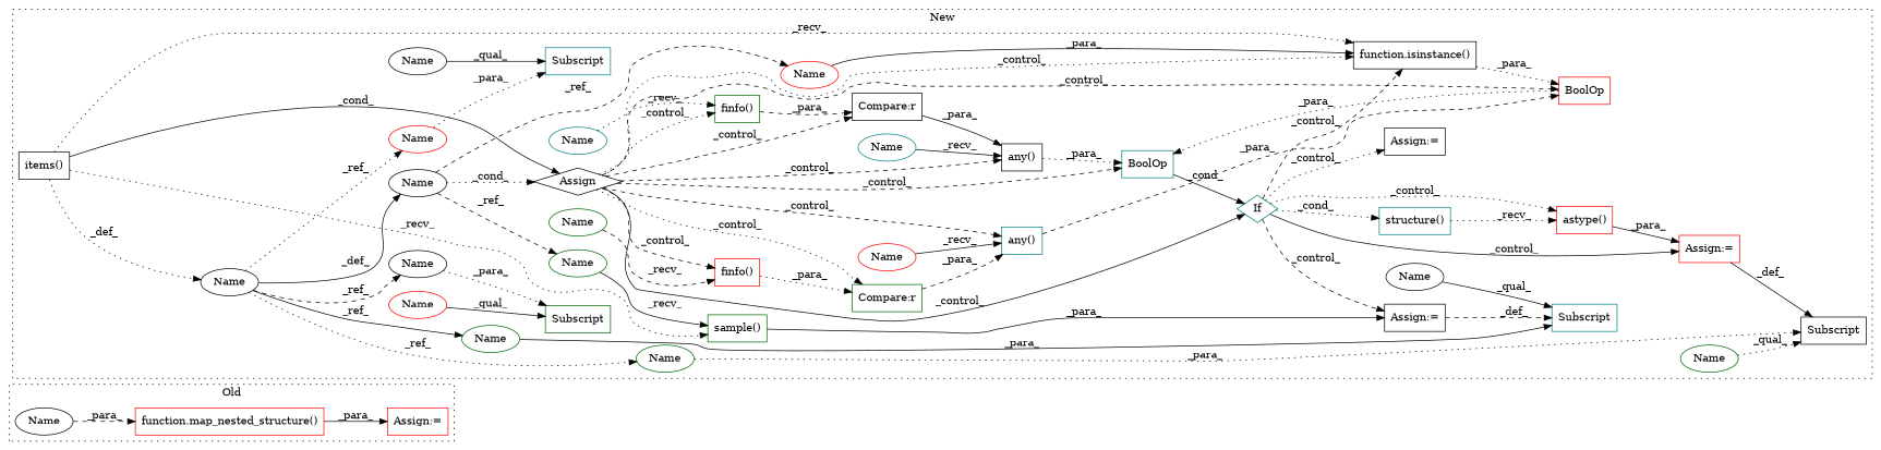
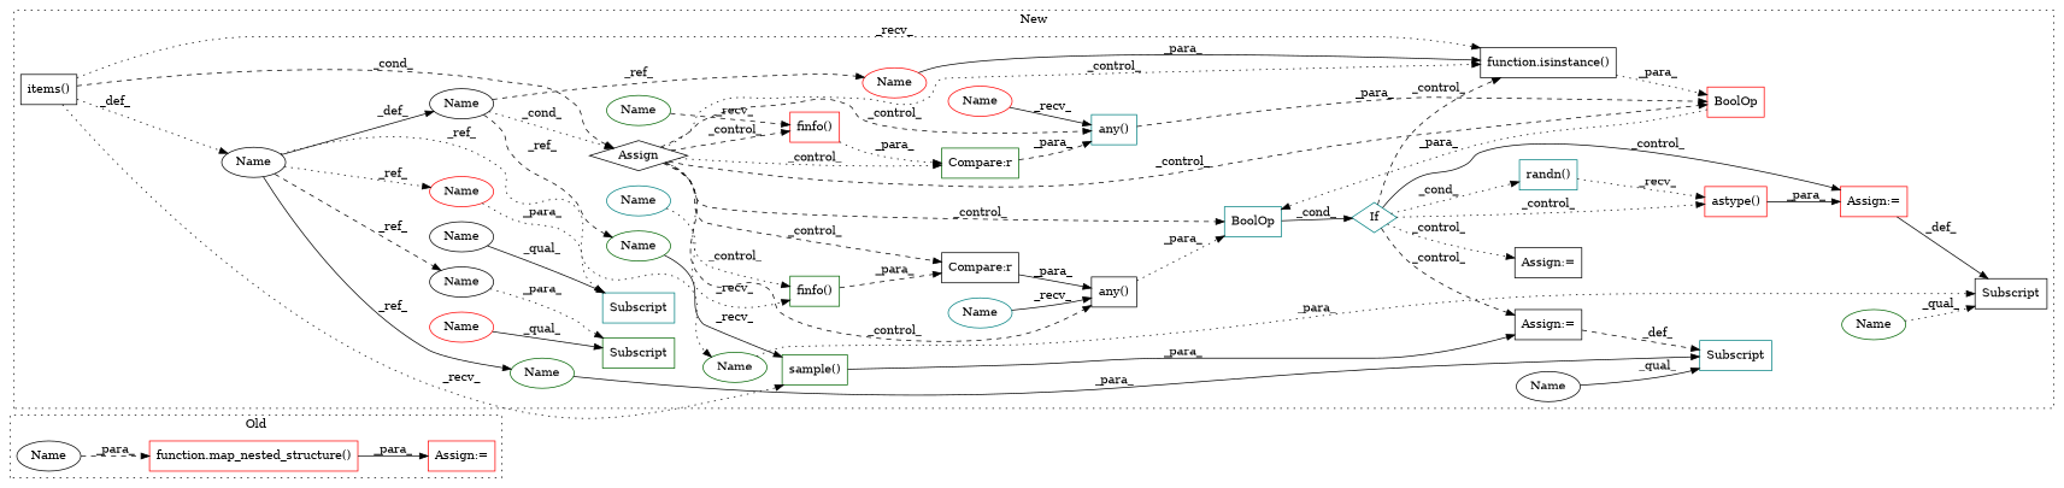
  digraph {
    rankdir=LR
    node [a=87 color=black l=3 s=5575 shape=box]
    edge [style=dotted]
    n1 [a=75 color=red l="21,16" label="function.map_nested_structure()" s="5541,5599"]
    n2 [a=68 color=red label="Assign:=" s=5538]
    n3 [l=16 label=Name s=5562 shape=ellipse]
    n4 [a=75 l=24 label="items()" s=5530]
    n5 [a=72 color=teal l=179 label=BoolOp]
    n6 [label=Name s=5523 shape=ellipse]
    n7 [a=68 label="Assign:=" s=6246]
    n8 [a=96 color=teal label=If s=5572 shape=diamond]
    n9 [a=63 color=darkgreen l="18,0" label=Subscript s="5614,0"]
    n10 [a=40 color=darkgreen l=50 label="Compare:r" s=5614]
    n11 [a=40 l=51 label="Compare:r" s=5702]
    n12 [a=63 color=teal l="18,0" label=Subscript s="5702,0"]
    n13 [a=75 color=red l="35,1" label="astype()" s="5915,5960"]
    n14 [a=63 l="25,0" label=Subscript s="5887,0"]
    n15 [l=7 label=Name s=5514 shape=ellipse]
    n16 [a=63 color=teal l="25,0" label=Subscript s="6221,0"]
    n17 [a=75 color=darkgreen l="9,1" label="finfo()" s="5729,5748"]
    n18 [a=75 color=red l="9,1" label="finfo()" s="5640,5659"]
-   n19 [a=75 color=teal l="16,10" label="structure()" s="5915,5932"]
+   n19 [a=75 color=teal l="16,10" label="randn()" s="5915,5932"]
    n20 [a=72 color=red l=10 label=BoolOp]
    n21 [a=75 color=teal l="7,1" label="any()" s="5607,5664"]
    n22 [a=107 l="4,18" label=Assign s="5510,5554" shape=diamond]
    n23 [a=75 l="7,1" label="any()" s="5695,5753"]
    n24 [a=75 color=darkgreen l=12 label="sample()" s=6249]
    n25 [a=75 l="11,1" label="function.isinstance()" s="5575,5601"]
    n26 [a=68 color=red label="Assign:=" s=5912]
    n27 [a=68 label="Assign:=" s=6193]
    n28 [color=red label=Name s=5586 shape=ellipse]
    n29 [color=darkgreen label=Name s=6249 shape=ellipse]
    n30 [l=7 label=Name s=5624 shape=ellipse]
    n31 [color=red l=7 label=Name s=5712 shape=ellipse]
    n32 [color=darkgreen l=7 label=Name s=6238 shape=ellipse]
    n33 [color=darkgreen l=7 label=Name s=5904 shape=ellipse]
    n34 [color=teal l=2 label=Name s=5729 shape=ellipse]
    n35 [color=darkgreen l=2 label=Name s=5640 shape=ellipse]
    n36 [color=red l=2 label=Name s=5607 shape=ellipse]
    n37 [color=teal l=2 label=Name s=5695 shape=ellipse]
    n38 [l=16 label=Name s=6221 shape=ellipse]
    n39 [color=darkgreen l=16 label=Name s=5887 shape=ellipse]
    n40 [l=9 label=Name s=5702 shape=ellipse]
    n41 [color=red l=9 label=Name s=5614 shape=ellipse]
    subgraph cluster_1 {
      label=Old
      style=dotted
      n1
      n2
      n3
    }
    subgraph cluster_2 {
      label=New
      style=dotted
      n4
      n5
      n6
      n7
      n8
      n9
      n10
      n11
      n12
      n13
      n14
      n15
      n16
      n17
      n18
      n19
      n20
      n21
      n22
      n23
      n24
      n25
      n26
      n27
      n28
      n29
      n30
      n31
      n32
      n33
      n34
      n35
      n36
      n37
      n38
      n39
      n40
      n41
    }
    n1 -> n2 [label=_para_ style=solid]
    n3 -> n1 [label=_para_ style=dashed]
    n4 -> n15 [label=_def_]
-   n4 -> n22 [label=_cond_ style=solid]
+   n4 -> n22 [label=_cond_ style=dashed]
    n4 -> n24 [label=_recv_]
    n4 -> n25 [label=_recv_]
    n5 -> n8 [label=_cond_ style=solid]
    n6 -> n22 [label=_cond_]
    n6 -> n28 [label=_ref_ style=dashed]
    n6 -> n29 [label=_ref_ style=dashed]
    n7 -> n16 [label=_def_ style=dashed]
    n8 -> n7 [label=_control_ style=dashed]
    n8 -> n13 [label=_control_]
    n8 -> n19 [label=_cond_]
    n8 -> n25 [label=_control_ style=dashed]
    n8 -> n26 [label=_control_ style=solid]
    n8 -> n27 [label=_control_]
    n10 -> n21 [label=_para_ style=dashed]
    n11 -> n23 [label=_para_ style=solid]
    n13 -> n26 [label=_para_ style=solid]
    n15 -> n6 [label=_def_ style=solid]
    n15 -> n30 [label=_ref_ style=dashed]
    n15 -> n31 [label=_ref_]
    n15 -> n32 [label=_ref_ style=solid]
    n15 -> n33 [label=_ref_]
    n17 -> n11 [label=_para_ style=dashed]
    n18 -> n10 [label=_para_]
    n19 -> n13 [label=_recv_]
    n20 -> n5 [label=_para_]
    n21 -> n20 [label=_para_ style=dashed]
    n22 -> n5 [label=_control_ style=dashed]
-   n22 -> n8 [label=_control_ style=solid]
    n22 -> n10 [label=_control_]
    n22 -> n11 [label=_control_ style=dashed]
    n22 -> n17 [label=_control_]
    n22 -> n18 [label=_control_ style=dashed]
    n22 -> n20 [label=_control_ style=dashed]
    n22 -> n21 [label=_control_ style=dashed]
    n22 -> n23 [label=_control_ style=dashed]
    n22 -> n25 [label=_control_]
    n23 -> n5 [label=_para_]
    n24 -> n7 [label=_para_ style=solid]
    n25 -> n20 [label=_para_]
    n26 -> n14 [label=_def_ style=solid]
    n28 -> n25 [label=_para_ style=solid]
    n29 -> n24 [label=_recv_ style=solid]
    n30 -> n9 [label=_para_]
    n31 -> n12 [label=_para_]
    n32 -> n16 [label=_para_ style=solid]
    n33 -> n14 [label=_para_]
    n34 -> n17 [label=_recv_]
    n35 -> n18 [label=_recv_ style=dashed]
    n36 -> n21 [label=_recv_ style=solid]
    n37 -> n23 [label=_recv_ style=solid]
    n38 -> n16 [label=_qual_ style=solid]
    n39 -> n14 [label=_qual_]
    n40 -> n12 [label=_qual_ style=solid]
    n41 -> n9 [label=_qual_ style=solid]
  }
